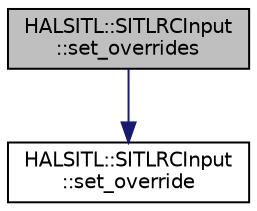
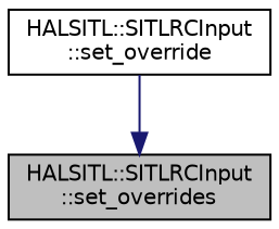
  digraph {
    rankdir=TB
    node [color=black fontname=Helvetica fontsize=10 shape=record style=filled]
    n1 [fillcolor=grey75 fontcolor=black height=0.2 label="HALSITL::SITLRCInput\l::set_overrides" width=0.4]
    n2 [fillcolor=white height=0.2 label="HALSITL::SITLRCInput\l::set_override" width=0.4]
-   n1 -> n2 [color=midnightblue fontname=Helvetica fontsize=10 labelfontname=Helvetica labelfontsize=10 style=solid]
+   n2 -> n1 [color=midnightblue fontname=Helvetica fontsize=10 labelfontname=Helvetica labelfontsize=10 style=solid]
  }
